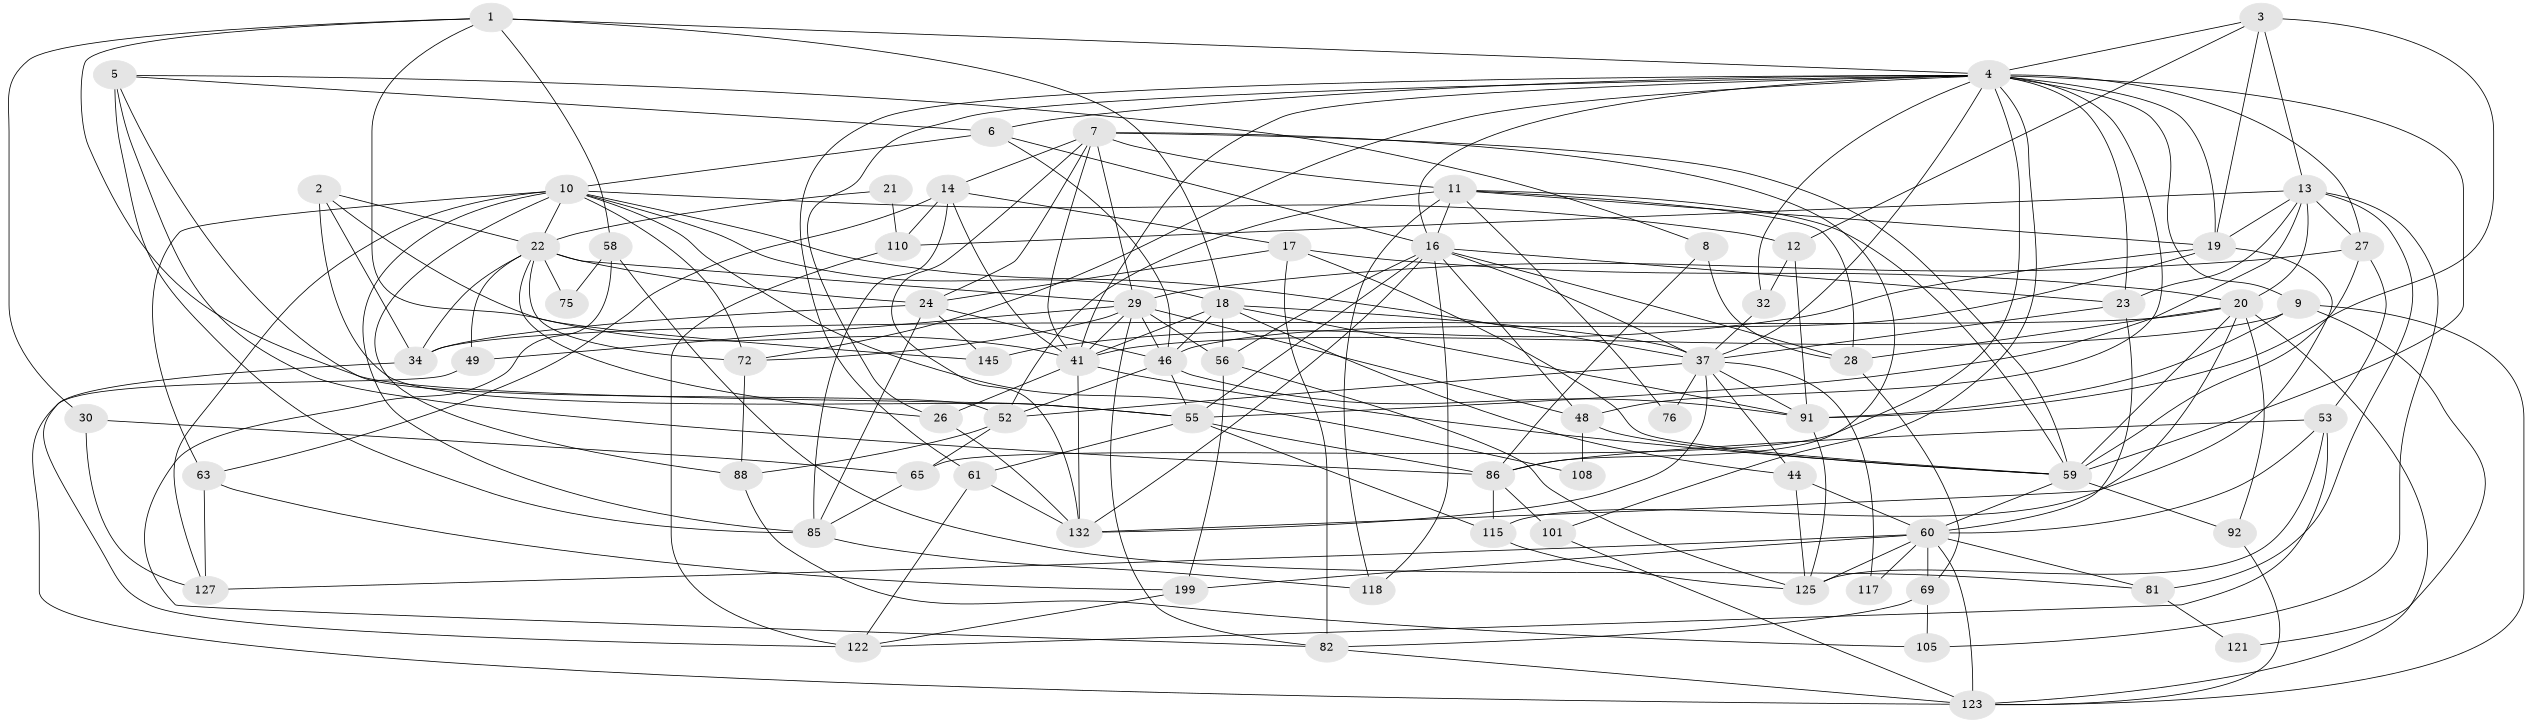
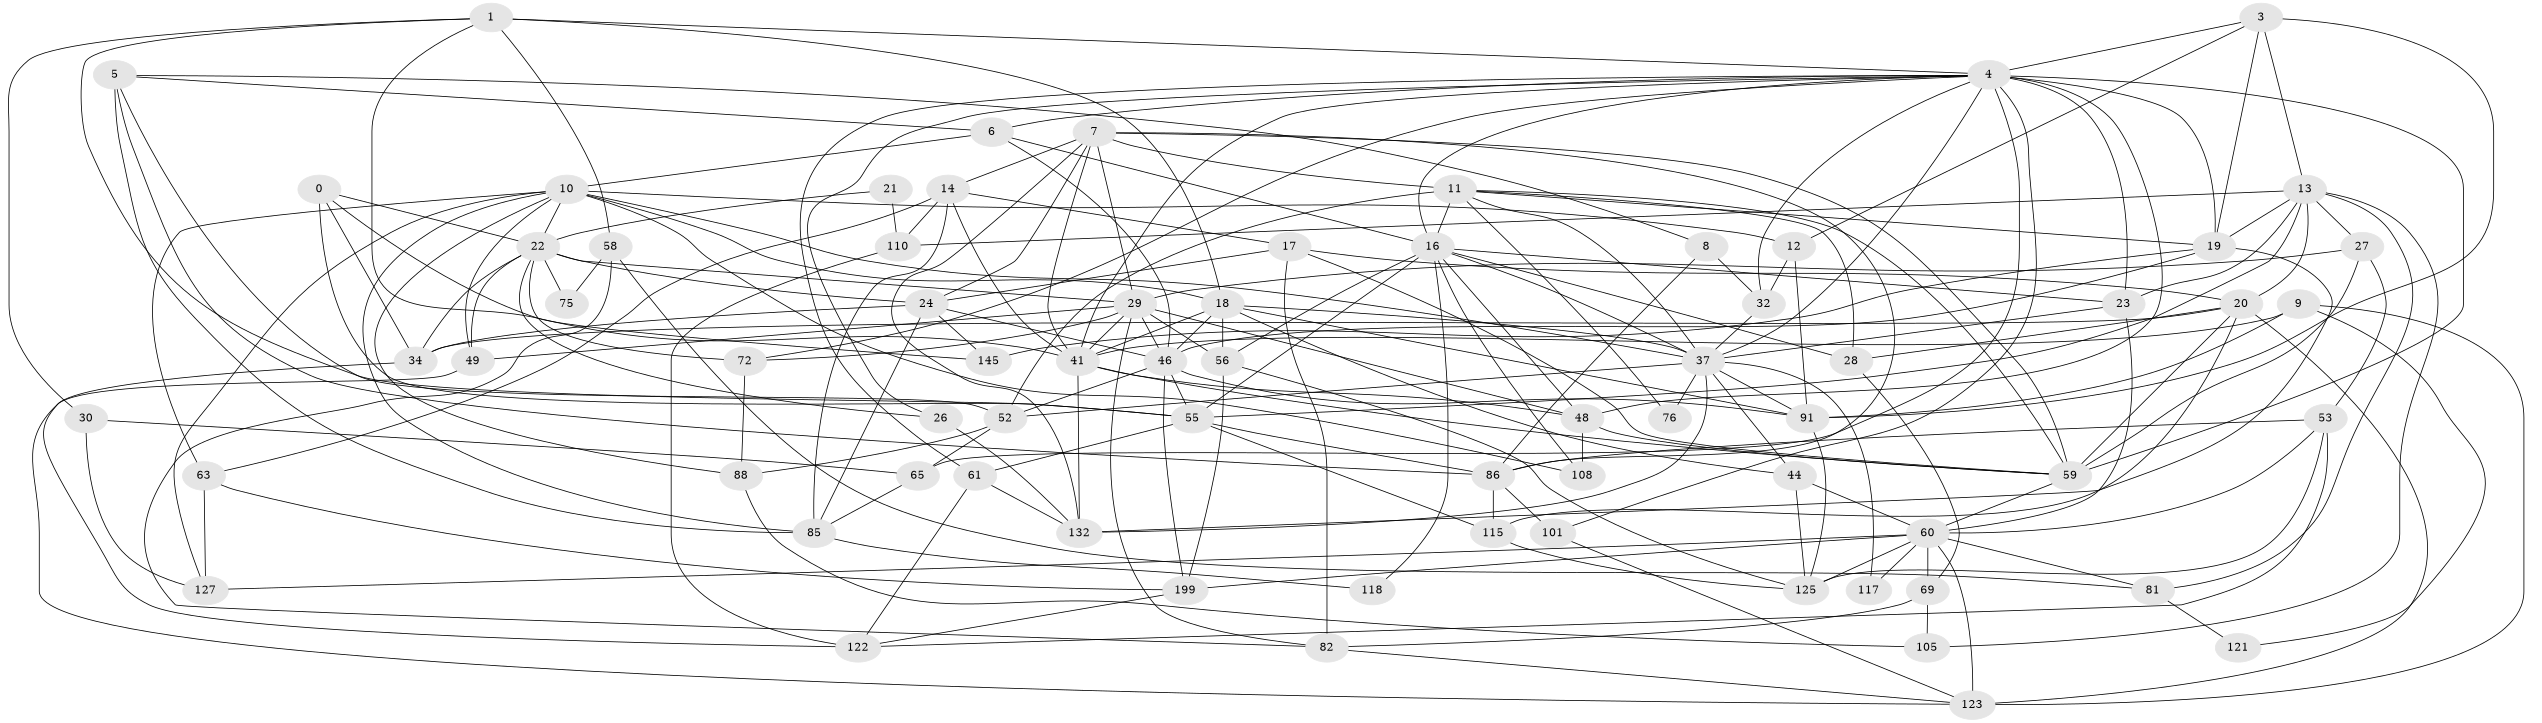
  graph {
    node [color=gray90 style=filled]
    1 [super="+50"]
    4 [super="+137+25+139+43"]
    18 [super="+31"]
    30
    41 [super="+97+54"]
    55 [super="+78+64"]
    58 [super="+100"]
    19 [super="+95"]
    6 [super="+70+15"]
    9
    16 [super="+113+36"]
    23 [super="+68"]
    26
    27 [super="+94"]
    32
    37 [super="+143+39+136"]
    48 [super="+87"]
    59 [super="+84+66"]
    61
    65 [super="+144"]
    72
    101
    91 [super="+111"]
    46 [super="+79"]
    56 [super="+77"]
    44 [super="+134"]
    127
    132
    86 [super="+106"]
    115
    81
    82
    75
-   2 [super="+42"]
+   2 [super="+42" label=0]
    22 [super="+83+74"]
    34 [super="+130"]
    145
    24 [super="+98"]
    29 [super="+90"]
    49 [super="+112"]
    122
    3 [super="+96+135"]
    12
    13 [super="+73"]
    20 [super="+103+80"]
    105
    110
    125
    10 [super="+35+45+51"]
    121
    123
    28 [super="+120"]
    118
    60 [super="+129+114+71"]
    53 [super="+102"]
    52 [super="+57"]
    76
    117
    108
-   92 [super="+116"]
    85 [super="+133"]
    88
    5 [super="+142+62"]
    8
    63
    n66 [label=199]
    69 [super="+99"]
    7 [super="+93+33"]
    11 [super="+138+67"]
    14 [super="+146"]
    17 [super="+40"]
    21
    1 -- 4
    1 -- 18
    1 -- 30
    1 -- 41
    1 -- 55
    1 -- 58
    4 -- 41
    4 -- 19
    4 -- 6
-   4 -- 9
    4 -- 16
    4 -- 23
    4 -- 26
-   4 -- 27
    4 -- 32
    4 -- 37
    4 -- 48
    4 -- 59
    4 -- 61
    4 -- 65
    4 -- 72
    4 -- 101
    18 -- 41
    18 -- 37
    18 -- 91
    18 -- 46
    18 -- 56 [weight=2]
    18 -- 44
    30 -- 65
    30 -- 127
-   41 -- 26
+   41 -- 48
    41 -- 59
    41 -- 132 [weight=2]
    55 -- 61
    55 -- 86
    55 -- 115
    58 -- 81
    58 -- 82
    58 -- 75
    19 -- 46
    19 -- 132
    19 -- 145
    6 -- 16
    6 -- 46
    6 -- 10
    9 -- 41
    9 -- 91
    9 -- 121
    9 -- 123
    16 -- 55
    16 -- 23
    16 -- 37
    16 -- 48
    16 -- 56
-   16 -- 132
+   16 -- 108
    16 -- 28
    16 -- 118
    23 -- 37
    23 -- 60
    26 -- 132
    27 -- 59
    27 -- 29
    27 -- 53
    32 -- 37
    37 -- 91
    37 -- 44
    37 -- 132
    37 -- 52 [weight=2]
    37 -- 76
    37 -- 117
    48 -- 59
    48 -- 108
    59 -- 60
-   59 -- 92
    61 -- 132
    61 -- 122
    65 -- 85
    72 -- 88
    101 -- 123
    91 -- 125
    46 -- 55
    46 -- 91
    46 -- 52
+   46 -- n66
    56 -- 125
    56 -- n66
    44 -- 125
    44 -- 60
    86 -- 101
    86 -- 115
    115 -- 125
    81 -- 121
    82 -- 123
    2 -- 55
    2 -- 22
    2 -- 34
    2 -- 145
    22 -- 26
    22 -- 72
    22 -- 75
    22 -- 34
    22 -- 24
    22 -- 29
    22 -- 49
    34 -- 122
    24 -- 46
    24 -- 34
    24 -- 145
    24 -- 85
    29 -- 41
    29 -- 48
    29 -- 72
    29 -- 46
    29 -- 56
    29 -- 82
    29 -- 49
    49 -- 123
    3 -- 4
    3 -- 19
    3 -- 91
    3 -- 12
    3 -- 13
    12 -- 32
    12 -- 91
    13 -- 55
    13 -- 19
    13 -- 23
    13 -- 27
    13 -- 81
    13 -- 20
    13 -- 105
    13 -- 110
    20 -- 59 [weight=2]
    20 -- 115
    20 -- 34
    20 -- 123
    20 -- 28
-   20 -- 92
    110 -- 122
    10 -- 18
    10 -- 37 [weight=2]
    10 -- 127
    10 -- 22
-   10 -- 72
+   10 -- 49
    10 -- 12
    10 -- 108
    10 -- 85
    10 -- 88
    10 -- 63
    28 -- 69
    60 -- 127
    60 -- 81
    60 -- 125
    60 -- 123
    60 -- 117
    60 -- n66
    60 -- 69
    53 -- 86
    53 -- 122
    53 -- 125
    53 -- 60
    52 -- 65
    52 -- 88
-   92 -- 123
    85 -- 118
    88 -- 105
    5 -- 6
    5 -- 86 [weight=2]
    5 -- 52
    5 -- 85
    5 -- 8
    8 -- 86
-   8 -- 28
+   8 -- 32
    63 -- 127
    63 -- n66
    n66 -- 122
    69 -- 82
    69 -- 105
    7 -- 41
    7 -- 59
    7 -- 132
    7 -- 86
    7 -- 24
    7 -- 29
    7 -- 11
    7 -- 14
    11 -- 19
    11 -- 16
-   11 -- 118
+   11 -- 37
    11 -- 59
    11 -- 28
    11 -- 52
    11 -- 76
    14 -- 41
    14 -- 110
    14 -- 85
    14 -- 63
    14 -- 17
    17 -- 59
    17 -- 82
    17 -- 24
    17 -- 20 [weight=2]
    21 -- 22
    21 -- 110
  }
